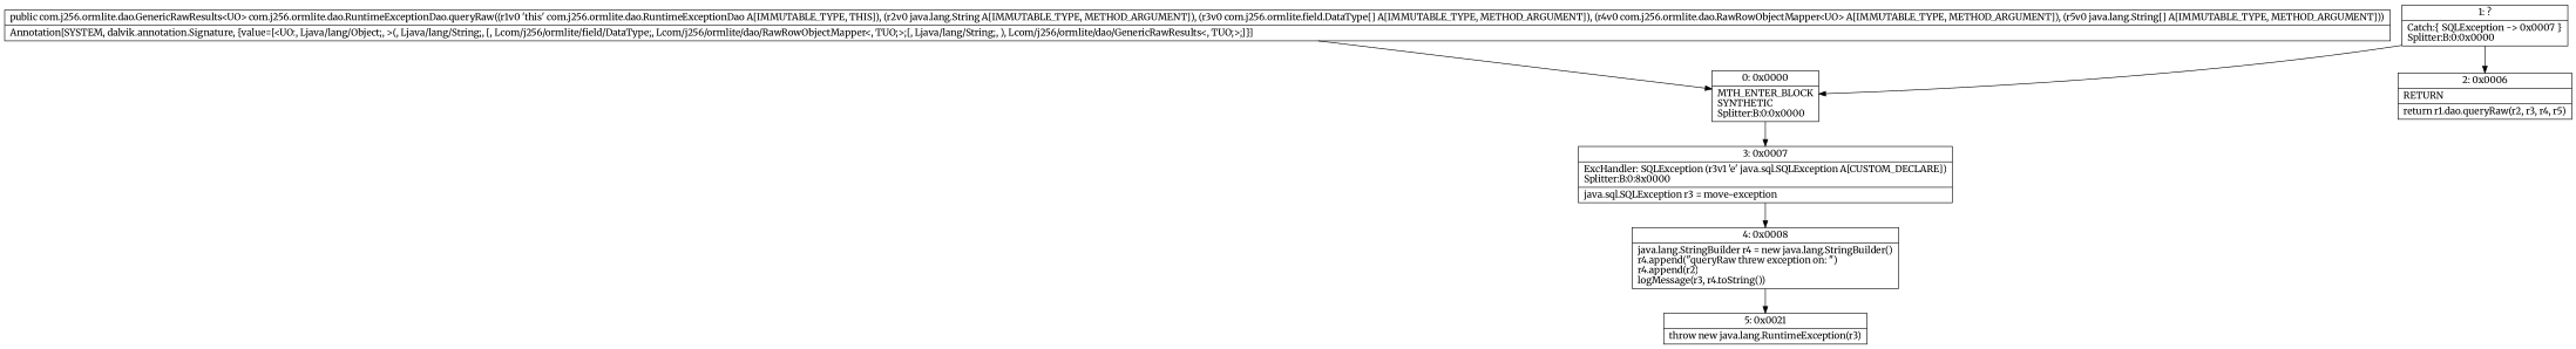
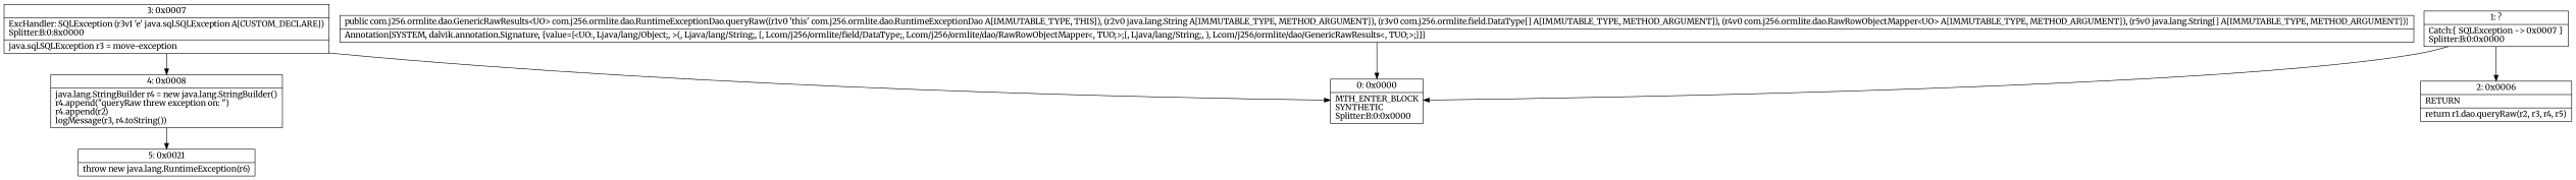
  digraph {
    fontname=Merriweather
    node [fontname=Merriweather shape=record]
    edge [fontname=Merriweather]
    n1 [label="{0\:\ 0x0000|MTH_ENTER_BLOCK\lSYNTHETIC\lSplitter:B:0:0x0000\l}"]
    n2 [label="{3\:\ 0x0007|ExcHandler: SQLException (r3v1 'e' java.sql.SQLException A[CUSTOM_DECLARE])\lSplitter:B:0:8x0000\l|java.sql.SQLException r3 = move\-exception\l}"]
    n3 [label="{1\:\ ?|Catch:\{ SQLException \-\> 0x0007 \}\lSplitter:B:0:0x0000\l}"]
    n4 [label="{2\:\ 0x0006|RETURN\l|return r1.dao.queryRaw(r2, r3, r4, r5)\l}"]
    n5 [label="{4\:\ 0x0008|java.lang.StringBuilder r4 = new java.lang.StringBuilder()\lr4.append(\"queryRaw threw exception on: \")\lr4.append(r2)\llogMessage(r3, r4.toString())\l}"]
-   n6 [label="{5\:\ 0x0021|throw new java.lang.RuntimeException(r3)\l}"]
+   n6 [label="{5\:\ 0x0021|throw new java.lang.RuntimeException(r6)\l}"]
    n7 [label="{public com.j256.ormlite.dao.GenericRawResults\<UO\> com.j256.ormlite.dao.RuntimeExceptionDao.queryRaw((r1v0 'this' com.j256.ormlite.dao.RuntimeExceptionDao A[IMMUTABLE_TYPE, THIS]), (r2v0 java.lang.String A[IMMUTABLE_TYPE, METHOD_ARGUMENT]), (r3v0 com.j256.ormlite.field.DataType[] A[IMMUTABLE_TYPE, METHOD_ARGUMENT]), (r4v0 com.j256.ormlite.dao.RawRowObjectMapper\<UO\> A[IMMUTABLE_TYPE, METHOD_ARGUMENT]), (r5v0 java.lang.String[] A[IMMUTABLE_TYPE, METHOD_ARGUMENT]))  | Annotation[SYSTEM, dalvik.annotation.Signature, \{value=[\<UO:, Ljava\/lang\/Object;, \>(, Ljava\/lang\/String;, [, Lcom\/j256\/ormlite\/field\/DataType;, Lcom\/j256\/ormlite\/dao\/RawRowObjectMapper\<, TUO;\>;[, Ljava\/lang\/String;, ), Lcom\/j256\/ormlite\/dao\/GenericRawResults\<, TUO;\>;]\}]\l}"]
-   n1 -> n2
+   n2 -> n1
    n2 -> n5
    n3 -> n1
    n3 -> n4
    n5 -> n6
    n7 -> n1
  }
